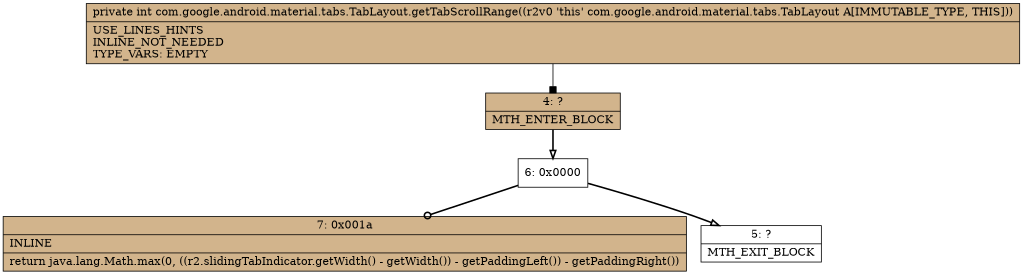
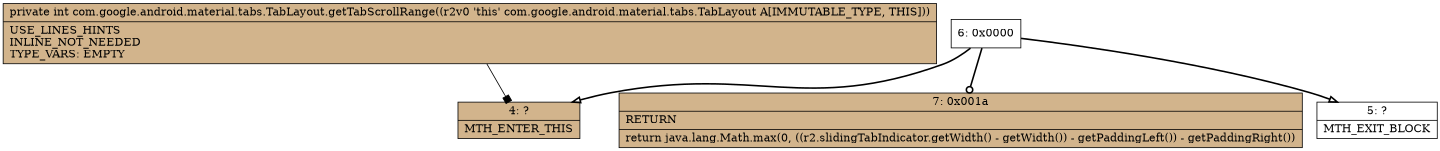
  digraph {
    node [fillcolor=tan shape=record style=filled]
    edge [arrowhead=onormal style=bold]
-   n1 [label="{4\:\ ?|MTH_ENTER_BLOCK\l}"]
+   n1 [label="{4\:\ ?|MTH_ENTER_THIS\l}"]
    n2 [fillcolor=white label="{6\:\ 0x0000}"]
-   n3 [label="{7\:\ 0x001a|INLINE\l|return java.lang.Math.max(0, ((r2.slidingTabIndicator.getWidth() \- getWidth()) \- getPaddingLeft()) \- getPaddingRight())\l}"]
+   n3 [label="{7\:\ 0x001a|RETURN\l|return java.lang.Math.max(0, ((r2.slidingTabIndicator.getWidth() \- getWidth()) \- getPaddingLeft()) \- getPaddingRight())\l}"]
    n4 [fillcolor=white label="{5\:\ ?|MTH_EXIT_BLOCK\l}"]
    n5 [label="{private int com.google.android.material.tabs.TabLayout.getTabScrollRange((r2v0 'this' com.google.android.material.tabs.TabLayout A[IMMUTABLE_TYPE, THIS]))  | USE_LINES_HINTS\lINLINE_NOT_NEEDED\lTYPE_VARS: EMPTY\l}"]
-   n1 -> n2
+   n2 -> n1
    n2 -> n3 [arrowhead=odot]
    n2 -> n4
    n5 -> n1 [arrowhead=box style=solid]
  }
